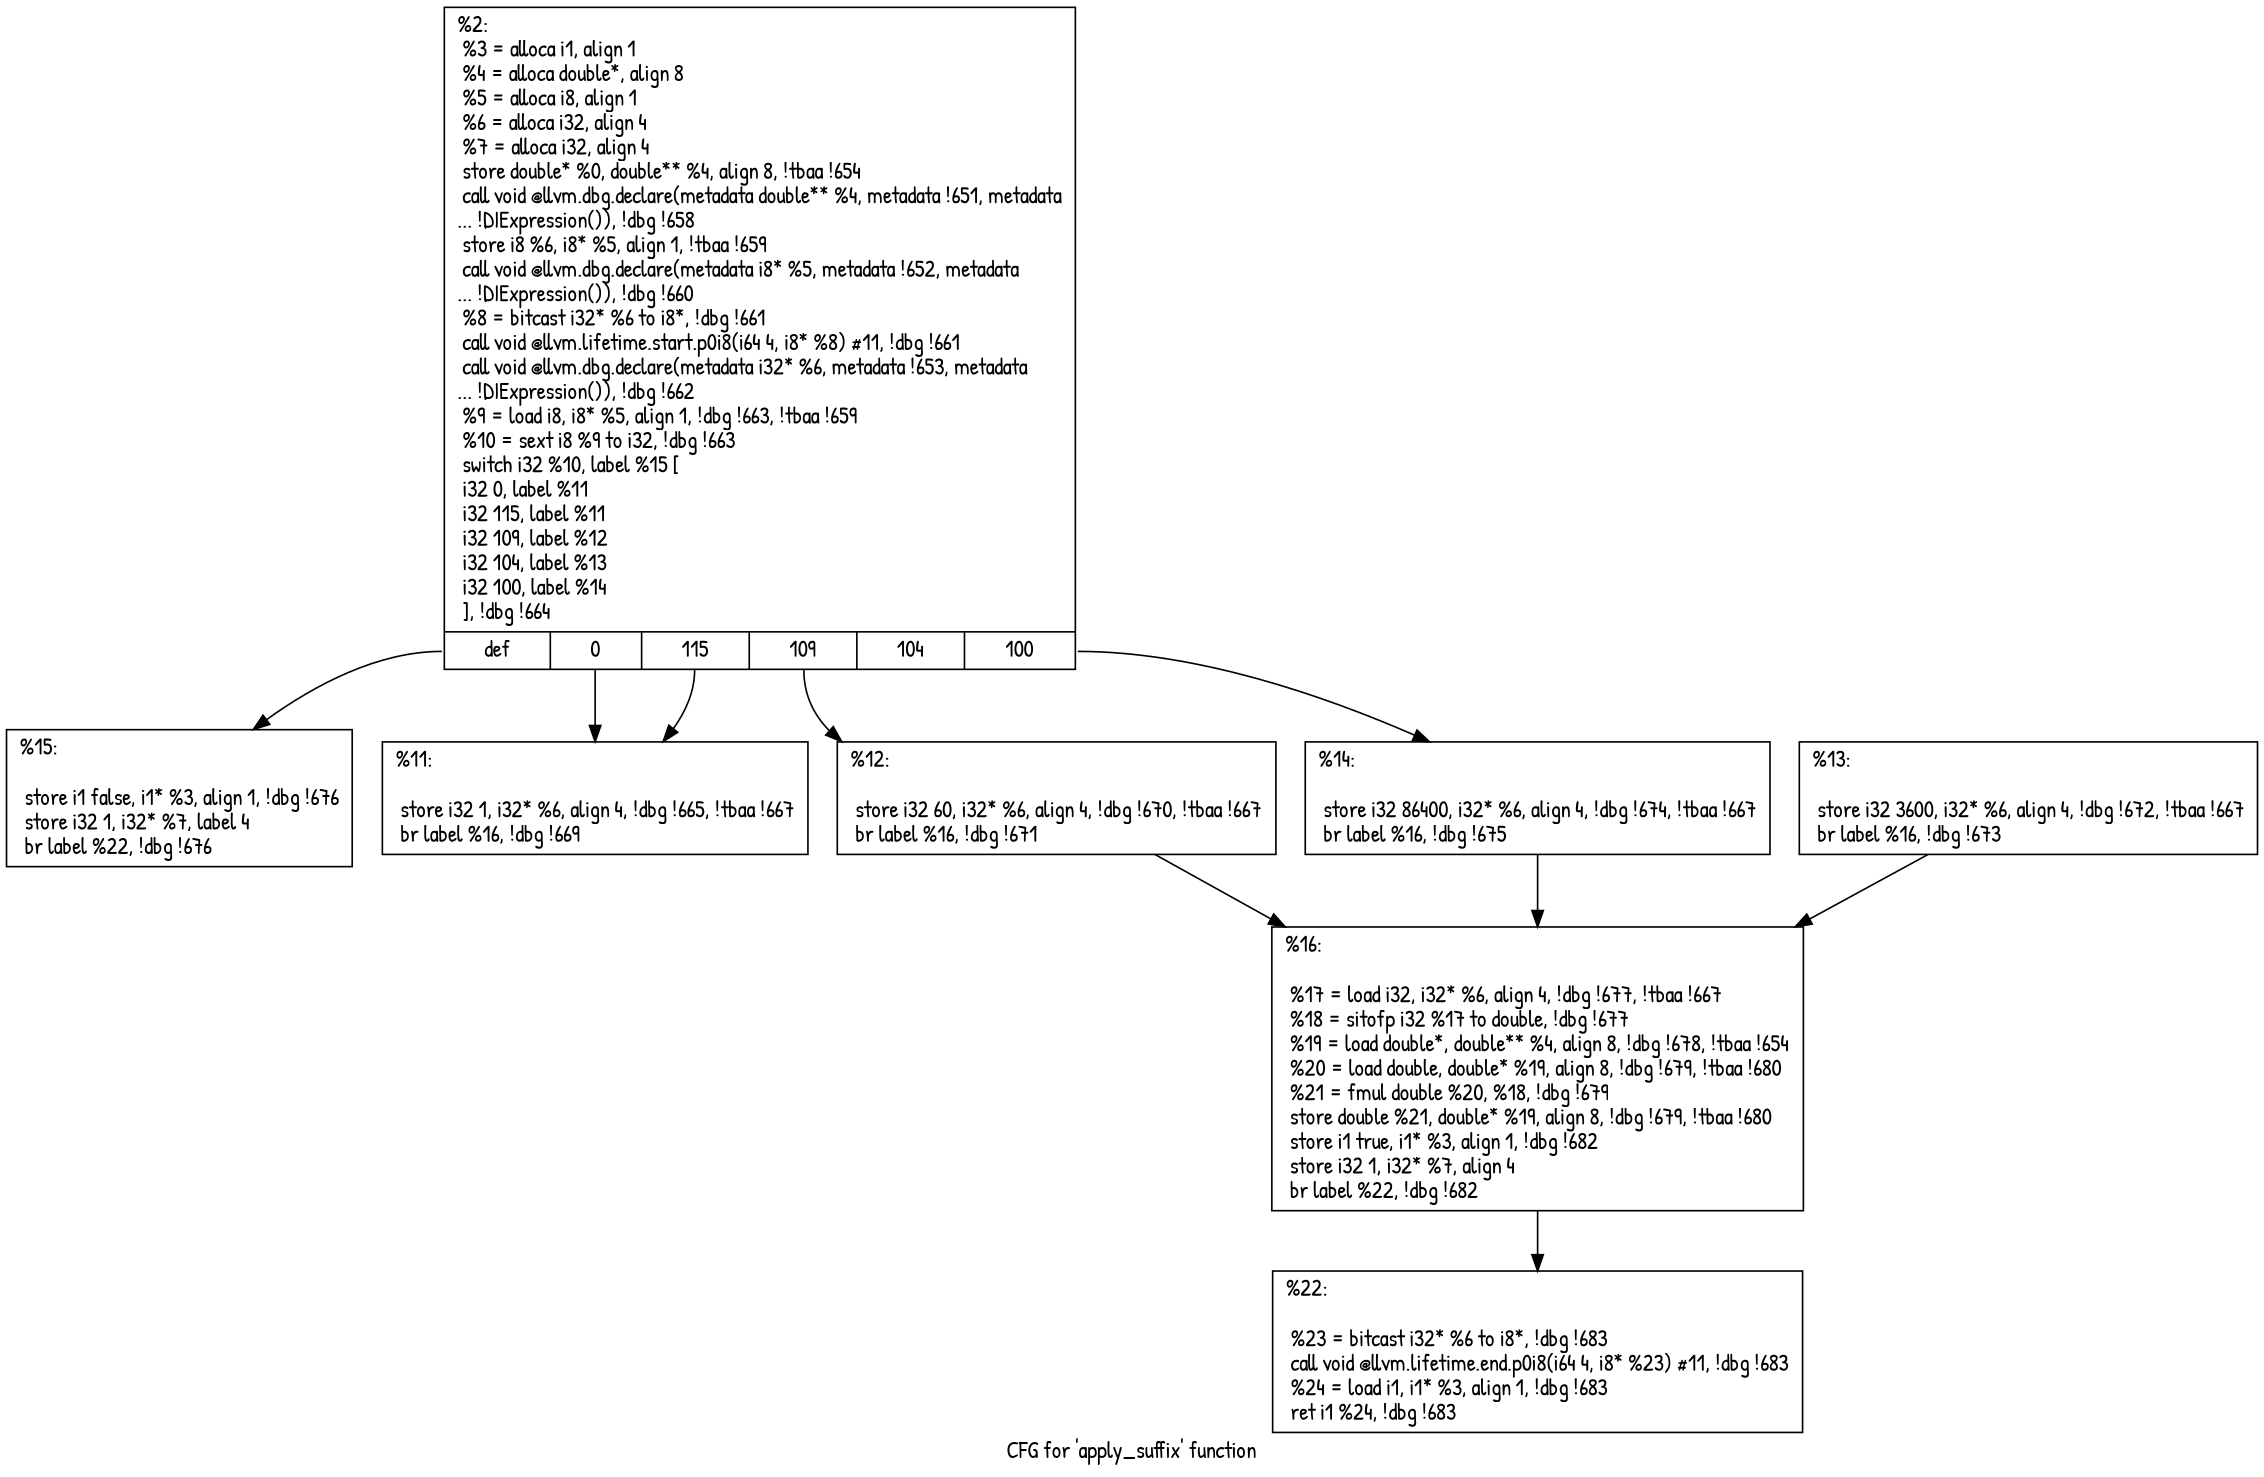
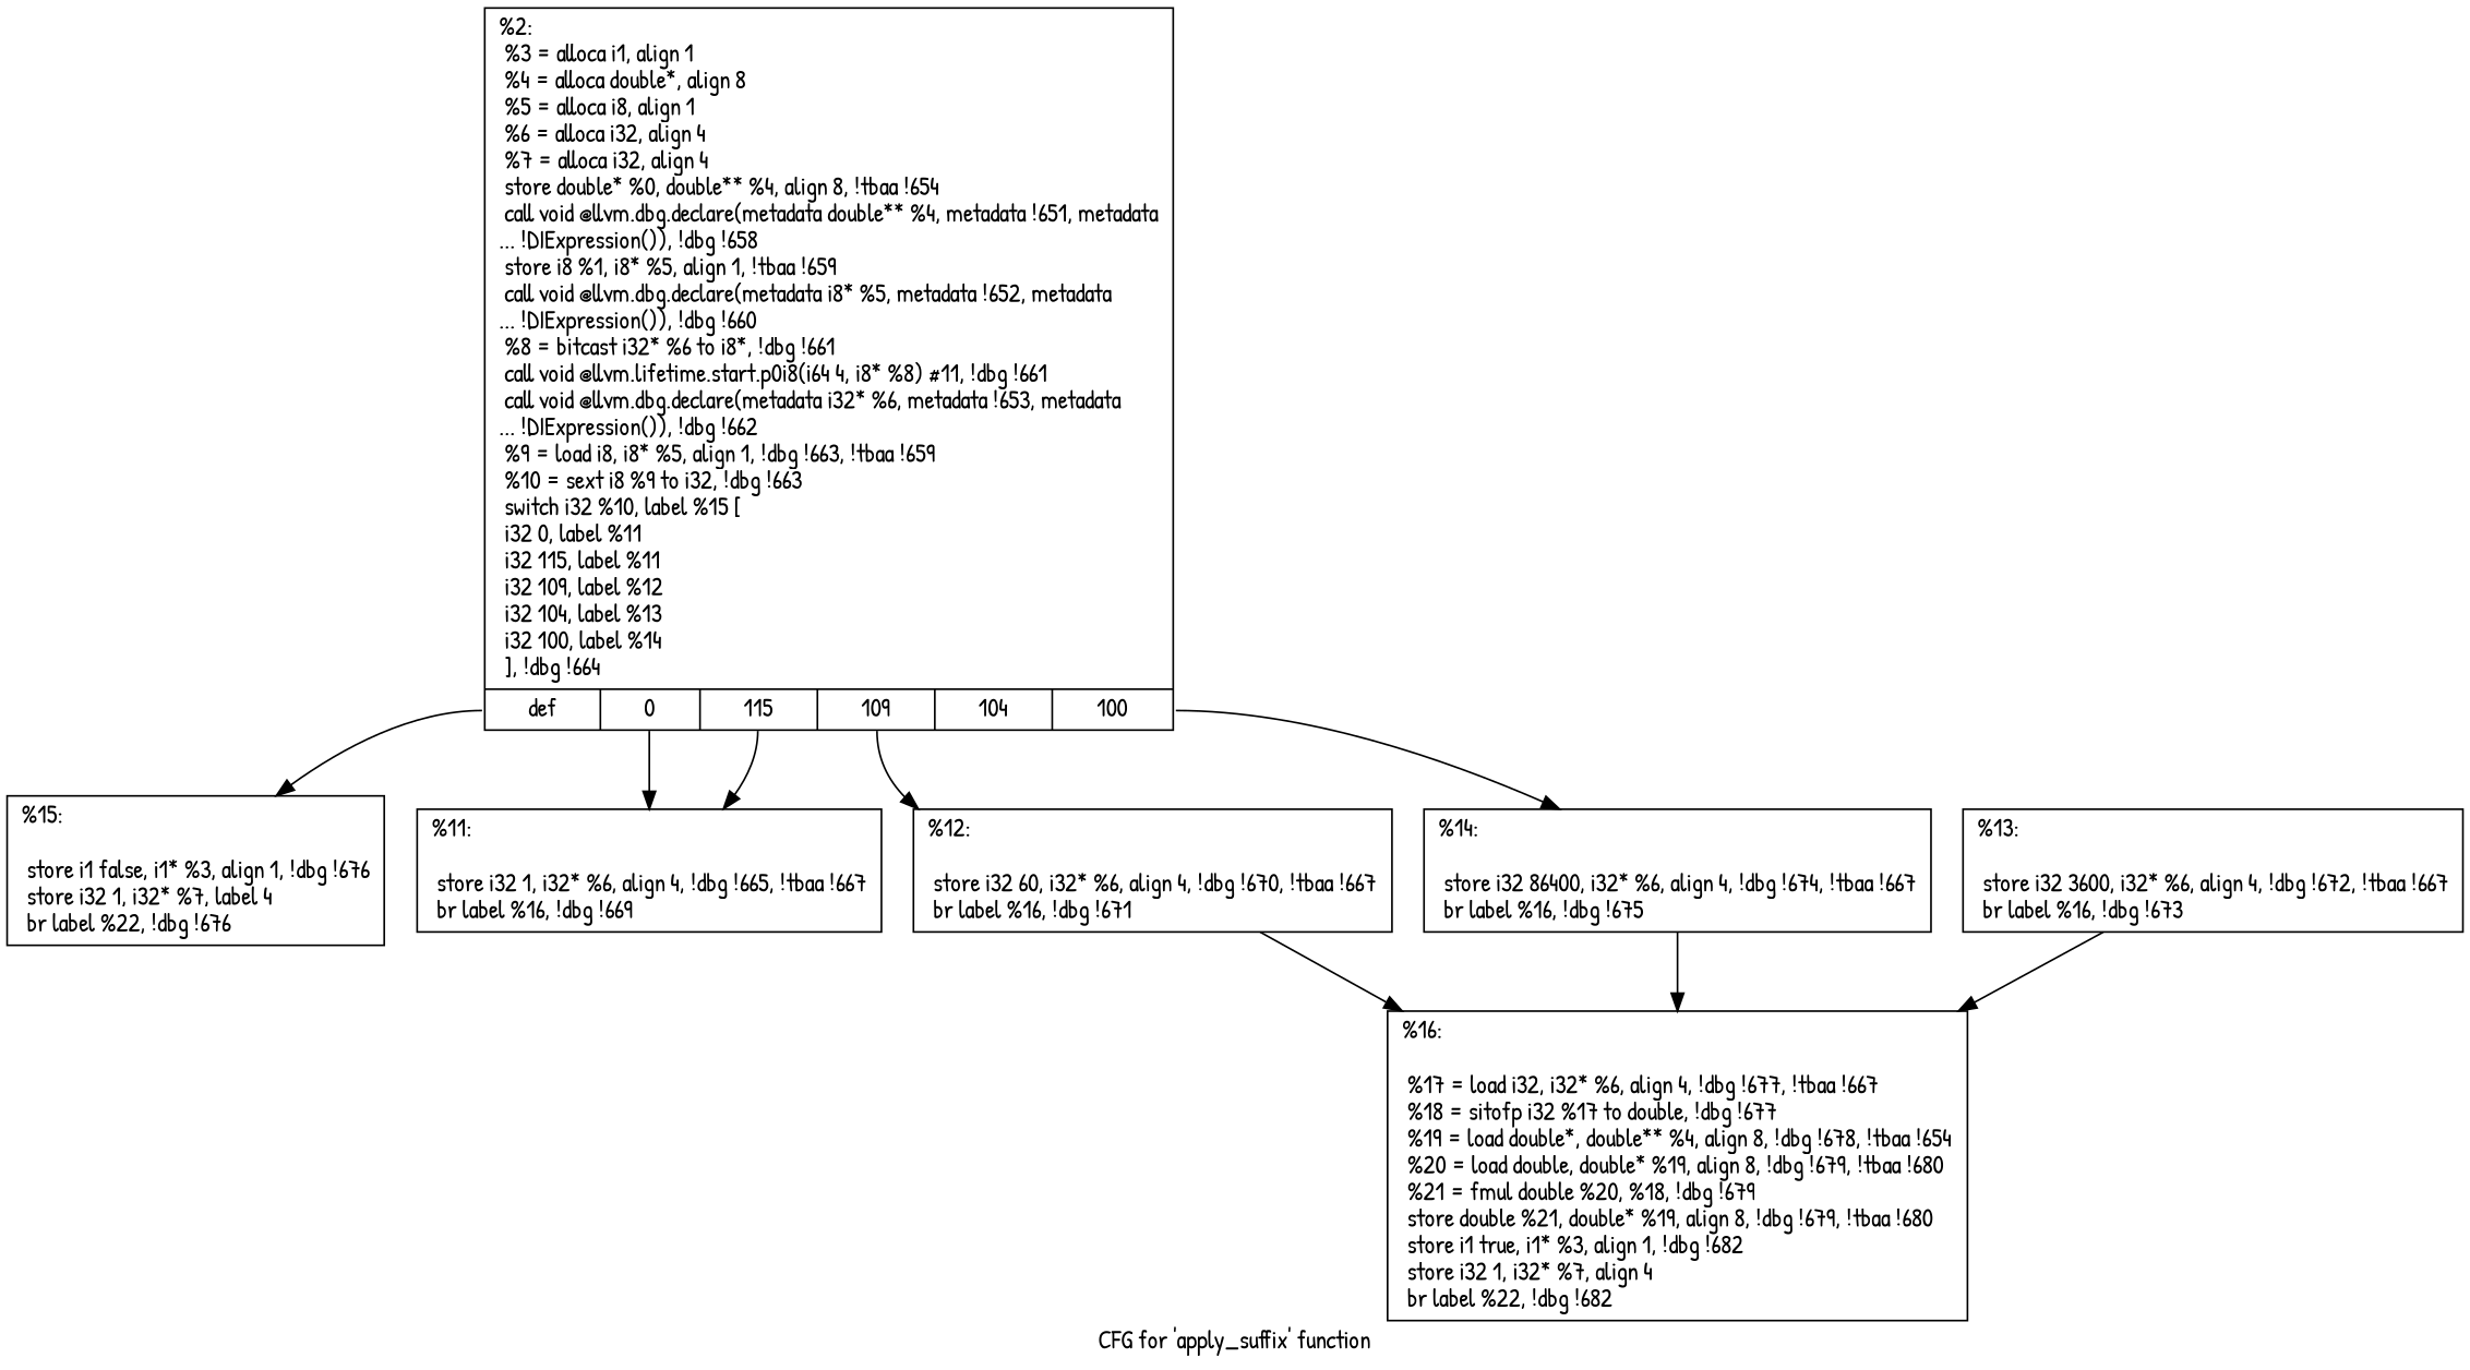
  digraph {
    fontname="Patrick Hand"
    label="CFG for 'apply_suffix' function"
    node [fontname="Patrick Hand" shape=record]
    edge [fontname="Patrick Hand"]
-   n1 [label="{%2:\l  %3 = alloca i1, align 1\l  %4 = alloca double*, align 8\l  %5 = alloca i8, align 1\l  %6 = alloca i32, align 4\l  %7 = alloca i32, align 4\l  store double* %0, double** %4, align 8, !tbaa !654\l  call void @llvm.dbg.declare(metadata double** %4, metadata !651, metadata\l... !DIExpression()), !dbg !658\l  store i8 %6, i8* %5, align 1, !tbaa !659\l  call void @llvm.dbg.declare(metadata i8* %5, metadata !652, metadata\l... !DIExpression()), !dbg !660\l  %8 = bitcast i32* %6 to i8*, !dbg !661\l  call void @llvm.lifetime.start.p0i8(i64 4, i8* %8) #11, !dbg !661\l  call void @llvm.dbg.declare(metadata i32* %6, metadata !653, metadata\l... !DIExpression()), !dbg !662\l  %9 = load i8, i8* %5, align 1, !dbg !663, !tbaa !659\l  %10 = sext i8 %9 to i32, !dbg !663\l  switch i32 %10, label %15 [\l    i32 0, label %11\l    i32 115, label %11\l    i32 109, label %12\l    i32 104, label %13\l    i32 100, label %14\l  ], !dbg !664\l|{<s0>def|<s1>0|<s2>115|<s3>109|<s4>104|<s5>100}}"]
+   n1 [label="{%2:\l  %3 = alloca i1, align 1\l  %4 = alloca double*, align 8\l  %5 = alloca i8, align 1\l  %6 = alloca i32, align 4\l  %7 = alloca i32, align 4\l  store double* %0, double** %4, align 8, !tbaa !654\l  call void @llvm.dbg.declare(metadata double** %4, metadata !651, metadata\l... !DIExpression()), !dbg !658\l  store i8 %1, i8* %5, align 1, !tbaa !659\l  call void @llvm.dbg.declare(metadata i8* %5, metadata !652, metadata\l... !DIExpression()), !dbg !660\l  %8 = bitcast i32* %6 to i8*, !dbg !661\l  call void @llvm.lifetime.start.p0i8(i64 4, i8* %8) #11, !dbg !661\l  call void @llvm.dbg.declare(metadata i32* %6, metadata !653, metadata\l... !DIExpression()), !dbg !662\l  %9 = load i8, i8* %5, align 1, !dbg !663, !tbaa !659\l  %10 = sext i8 %9 to i32, !dbg !663\l  switch i32 %10, label %15 [\l    i32 0, label %11\l    i32 115, label %11\l    i32 109, label %12\l    i32 104, label %13\l    i32 100, label %14\l  ], !dbg !664\l|{<s0>def|<s1>0|<s2>115|<s3>109|<s4>104|<s5>100}}"]
    n2 [label="{%15:\l\l  store i1 false, i1* %3, align 1, !dbg !676\l  store i32 1, i32* %7, label 4\l  br label %22, !dbg !676\l}"]
    n3 [label="{%11:\l\l  store i32 1, i32* %6, align 4, !dbg !665, !tbaa !667\l  br label %16, !dbg !669\l}"]
    n4 [label="{%12:\l\l  store i32 60, i32* %6, align 4, !dbg !670, !tbaa !667\l  br label %16, !dbg !671\l}"]
    n5 [label="{%14:\l\l  store i32 86400, i32* %6, align 4, !dbg !674, !tbaa !667\l  br label %16, !dbg !675\l}"]
    n6 [label="{%16:\l\l  %17 = load i32, i32* %6, align 4, !dbg !677, !tbaa !667\l  %18 = sitofp i32 %17 to double, !dbg !677\l  %19 = load double*, double** %4, align 8, !dbg !678, !tbaa !654\l  %20 = load double, double* %19, align 8, !dbg !679, !tbaa !680\l  %21 = fmul double %20, %18, !dbg !679\l  store double %21, double* %19, align 8, !dbg !679, !tbaa !680\l  store i1 true, i1* %3, align 1, !dbg !682\l  store i32 1, i32* %7, align 4\l  br label %22, !dbg !682\l}"]
    n7 [label="{%13:\l\l  store i32 3600, i32* %6, align 4, !dbg !672, !tbaa !667\l  br label %16, !dbg !673\l}"]
-   n8 [label="{%22:\l\l  %23 = bitcast i32* %6 to i8*, !dbg !683\l  call void @llvm.lifetime.end.p0i8(i64 4, i8* %23) #11, !dbg !683\l  %24 = load i1, i1* %3, align 1, !dbg !683\l  ret i1 %24, !dbg !683\l}"]
    n1 -> n2 [tailport=s0]
    n1 -> n3 [tailport=s1]
    n1 -> n3 [tailport=s2]
    n1 -> n4 [tailport=s3]
    n1 -> n5 [tailport=s5]
    n4 -> n6
    n5 -> n6
-   n6 -> n8
    n7 -> n6
  }
